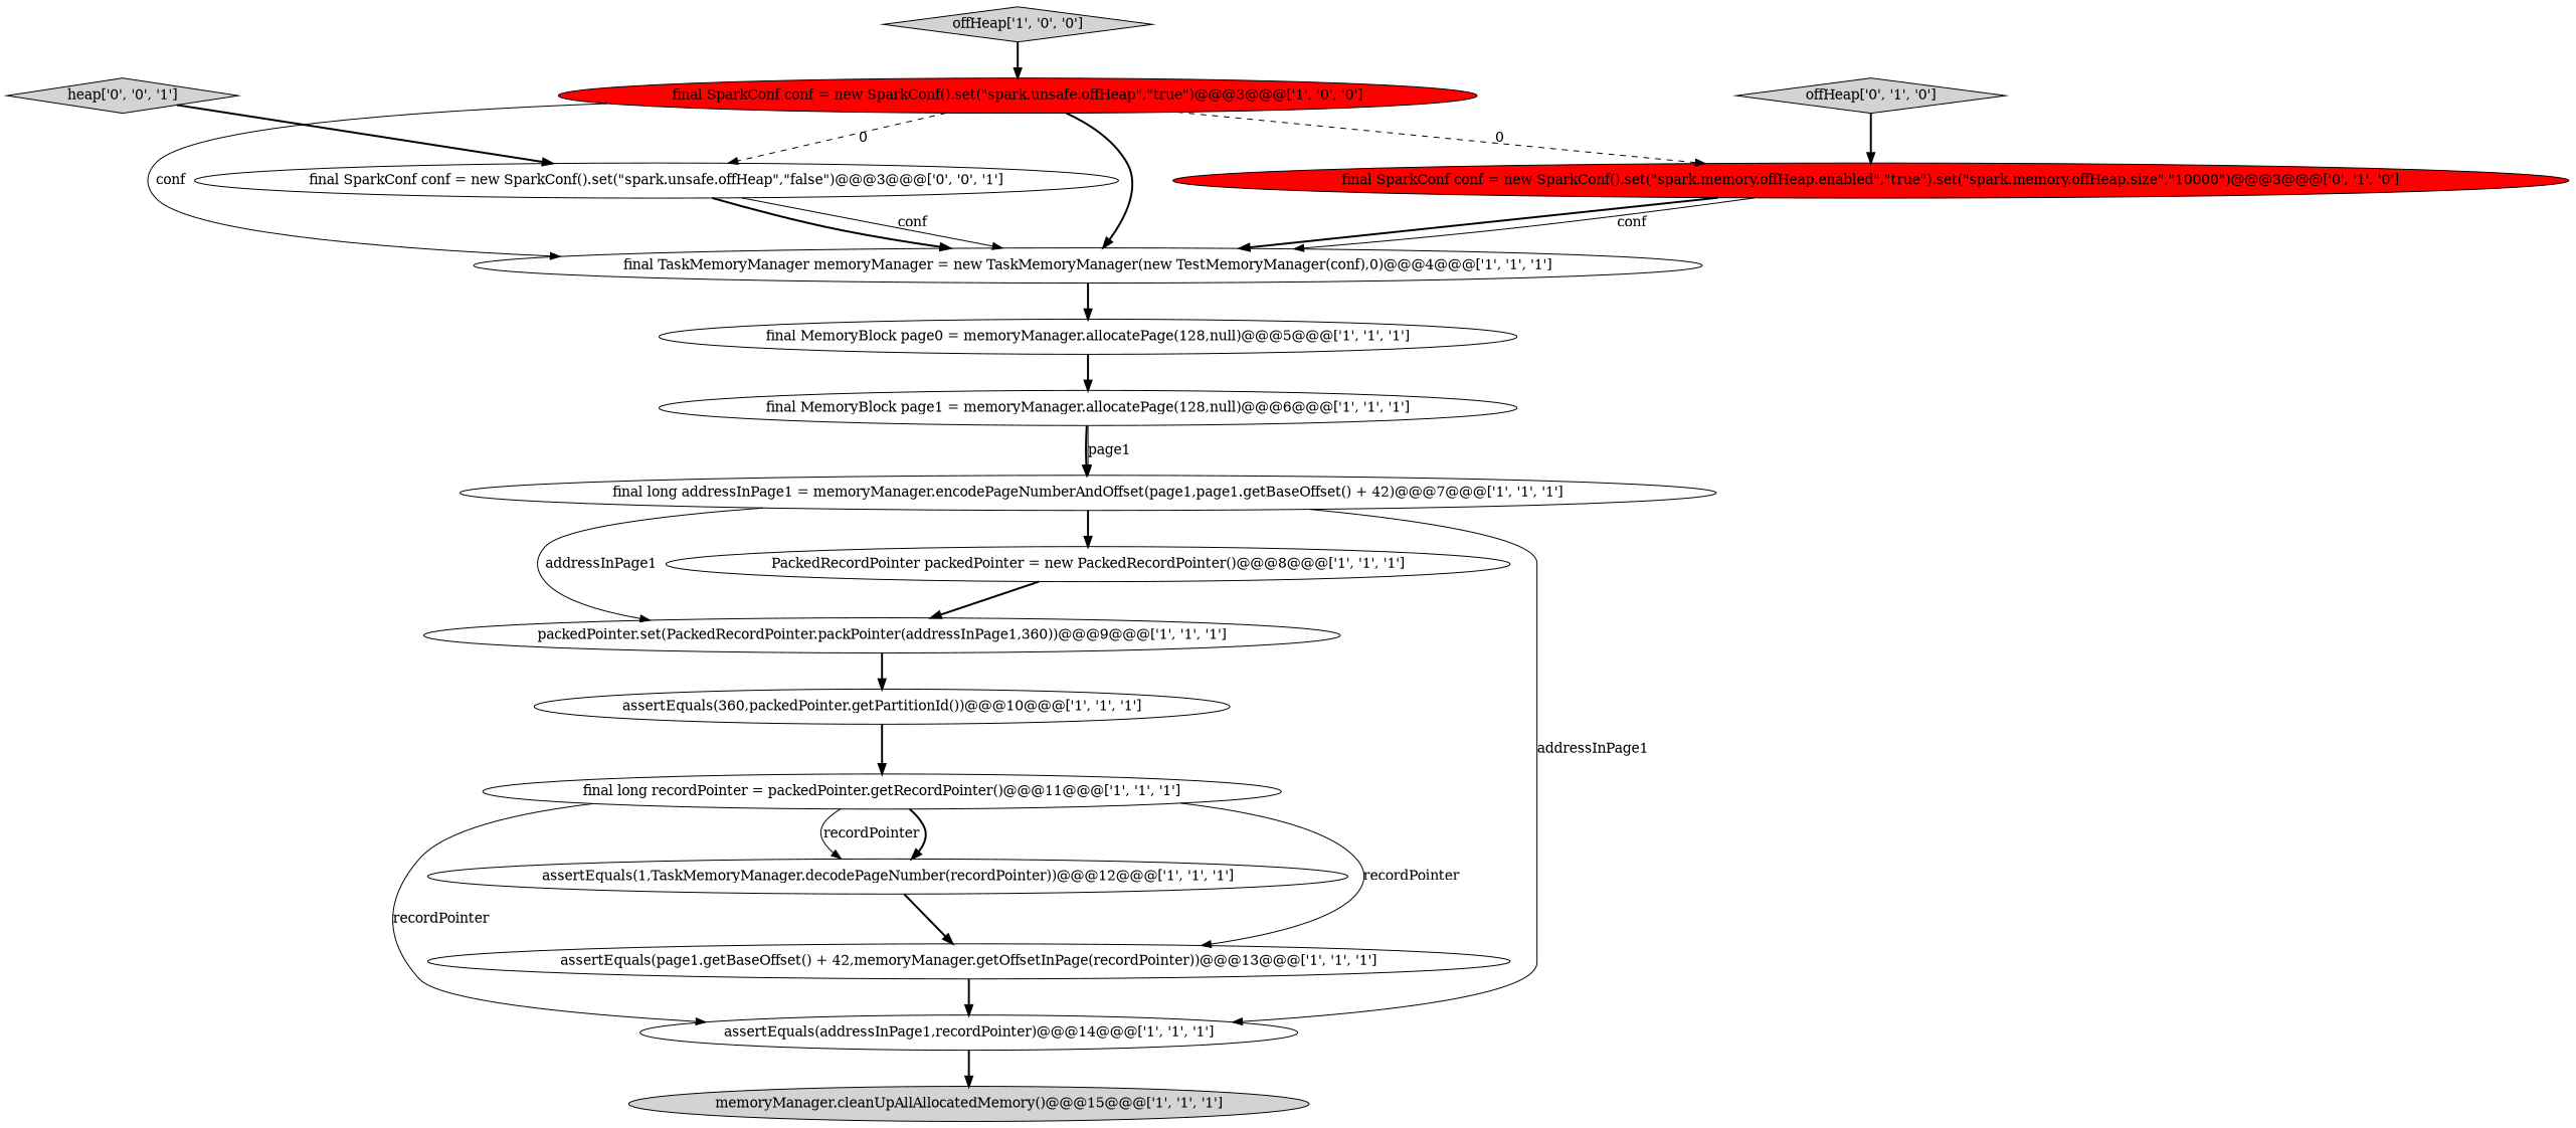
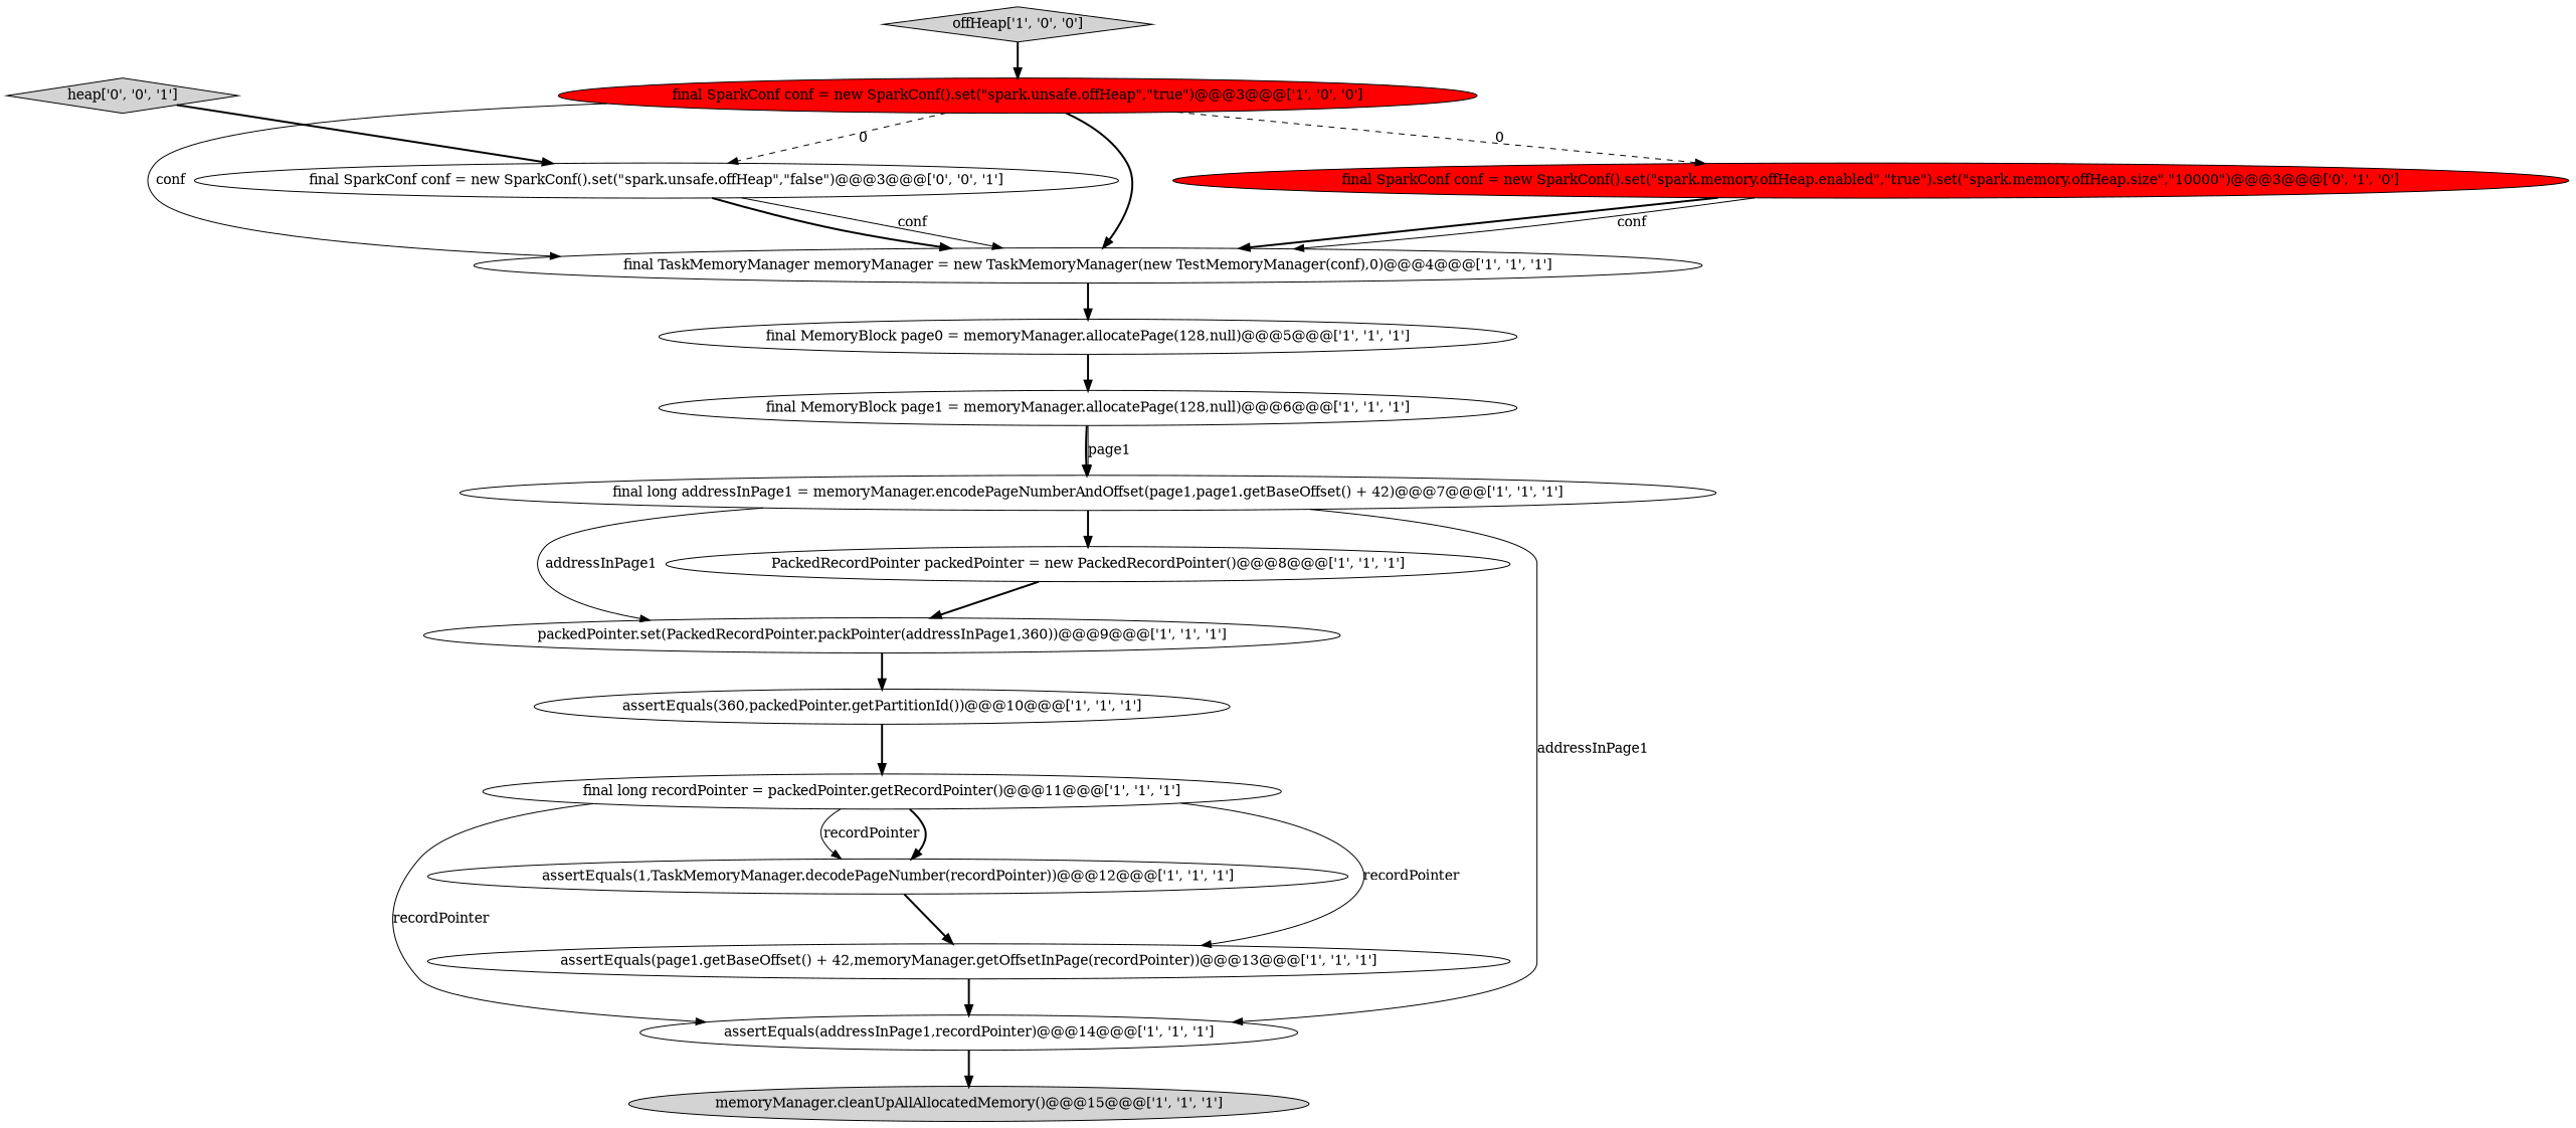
  digraph {
    node [fillcolor=white shape=ellipse style=filled]
    edge [style=bold]
    n1 [fillcolor=lightgray label="offHeap['1', '0', '0']" shape=diamond]
    n2 [fillcolor=red label="final SparkConf conf = new SparkConf().set(\"spark.unsafe.offHeap\",\"true\")@@@3@@@['1', '0', '0']"]
    n3 [label="assertEquals(1,TaskMemoryManager.decodePageNumber(recordPointer))@@@12@@@['1', '1', '1']"]
    n4 [label="assertEquals(page1.getBaseOffset() + 42,memoryManager.getOffsetInPage(recordPointer))@@@13@@@['1', '1', '1']"]
    n5 [label="PackedRecordPointer packedPointer = new PackedRecordPointer()@@@8@@@['1', '1', '1']"]
    n6 [label="packedPointer.set(PackedRecordPointer.packPointer(addressInPage1,360))@@@9@@@['1', '1', '1']"]
    n7 [label="final MemoryBlock page1 = memoryManager.allocatePage(128,null)@@@6@@@['1', '1', '1']"]
    n8 [label="final long addressInPage1 = memoryManager.encodePageNumberAndOffset(page1,page1.getBaseOffset() + 42)@@@7@@@['1', '1', '1']"]
    n9 [label="final MemoryBlock page0 = memoryManager.allocatePage(128,null)@@@5@@@['1', '1', '1']"]
    n10 [label="final SparkConf conf = new SparkConf().set(\"spark.unsafe.offHeap\",\"false\")@@@3@@@['0', '0', '1']"]
    n11 [fillcolor=red label="final SparkConf conf = new SparkConf().set(\"spark.memory.offHeap.enabled\",\"true\").set(\"spark.memory.offHeap.size\",\"10000\")@@@3@@@['0', '1', '0']"]
    n12 [label="final TaskMemoryManager memoryManager = new TaskMemoryManager(new TestMemoryManager(conf),0)@@@4@@@['1', '1', '1']"]
    n13 [label="final long recordPointer = packedPointer.getRecordPointer()@@@11@@@['1', '1', '1']"]
    n14 [label="assertEquals(addressInPage1,recordPointer)@@@14@@@['1', '1', '1']"]
    n15 [fillcolor=lightgray label="memoryManager.cleanUpAllAllocatedMemory()@@@15@@@['1', '1', '1']"]
-   n16 [fillcolor=lightgray label="offHeap['0', '1', '0']" shape=diamond]
    n17 [label="assertEquals(360,packedPointer.getPartitionId())@@@10@@@['1', '1', '1']"]
    n18 [fillcolor=lightgray label="heap['0', '0', '1']" shape=diamond]
    n1 -> n2
    n2 -> n10 [label=0 style=dashed]
    n2 -> n11 [label=0 style=dashed]
    n2 -> n12 [label=conf style=solid]
    n2 -> n12
    n3 -> n4
    n4 -> n14
    n5 -> n6
    n6 -> n17
    n7 -> n8
    n7 -> n8 [label=page1 style=solid]
    n8 -> n5
    n8 -> n6 [label=addressInPage1 style=solid]
    n8 -> n14 [label=addressInPage1 style=solid]
    n9 -> n7
    n10 -> n12 [label=conf style=solid]
    n10 -> n12
    n11 -> n12
    n11 -> n12 [label=conf style=solid]
    n12 -> n9
    n13 -> n3
    n13 -> n3 [label=recordPointer style=solid]
    n13 -> n4 [label=recordPointer style=solid]
    n13 -> n14 [label=recordPointer style=solid]
    n14 -> n15
-   n16 -> n11
    n17 -> n13
    n18 -> n10
  }
